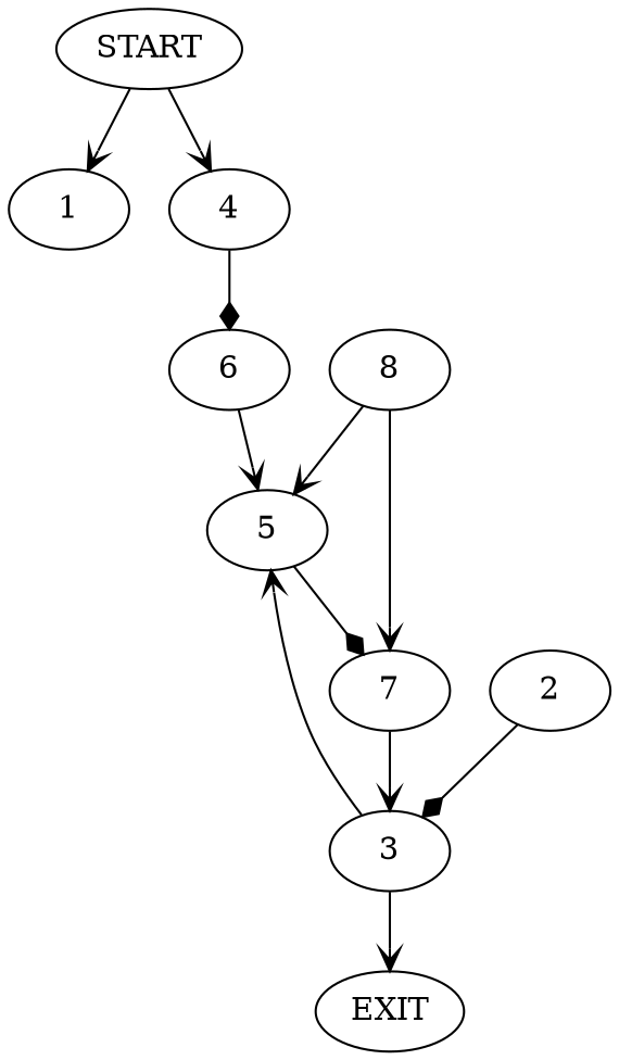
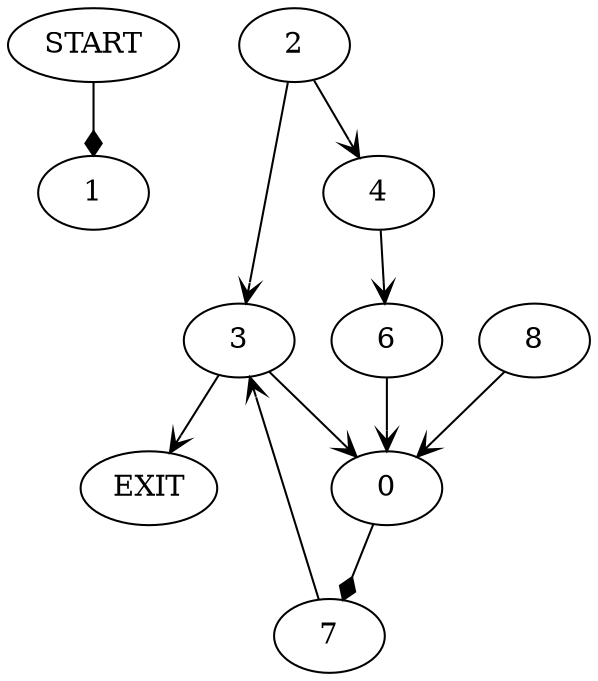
  digraph {
    edge [arrowhead=vee]
    n1 [label=START]
    1
    n3 [label=EXIT]
    2
    3
    4
-   5
+   5 [label=0]
    6
    7
    8
-   n1 -> 1
-   2 -> 3 [arrowhead=diamond]
-   n1 -> 4
+   n1 -> 1 [arrowhead=diamond]
+   2 -> 3
+   2 -> 4
    3 -> n3
    3 -> 5
-   4 -> 6 [arrowhead=diamond]
+   4 -> 6
    5 -> 7 [arrowhead=diamond]
    6 -> 5
    7 -> 3
    8 -> 5
-   8 -> 7
  }
